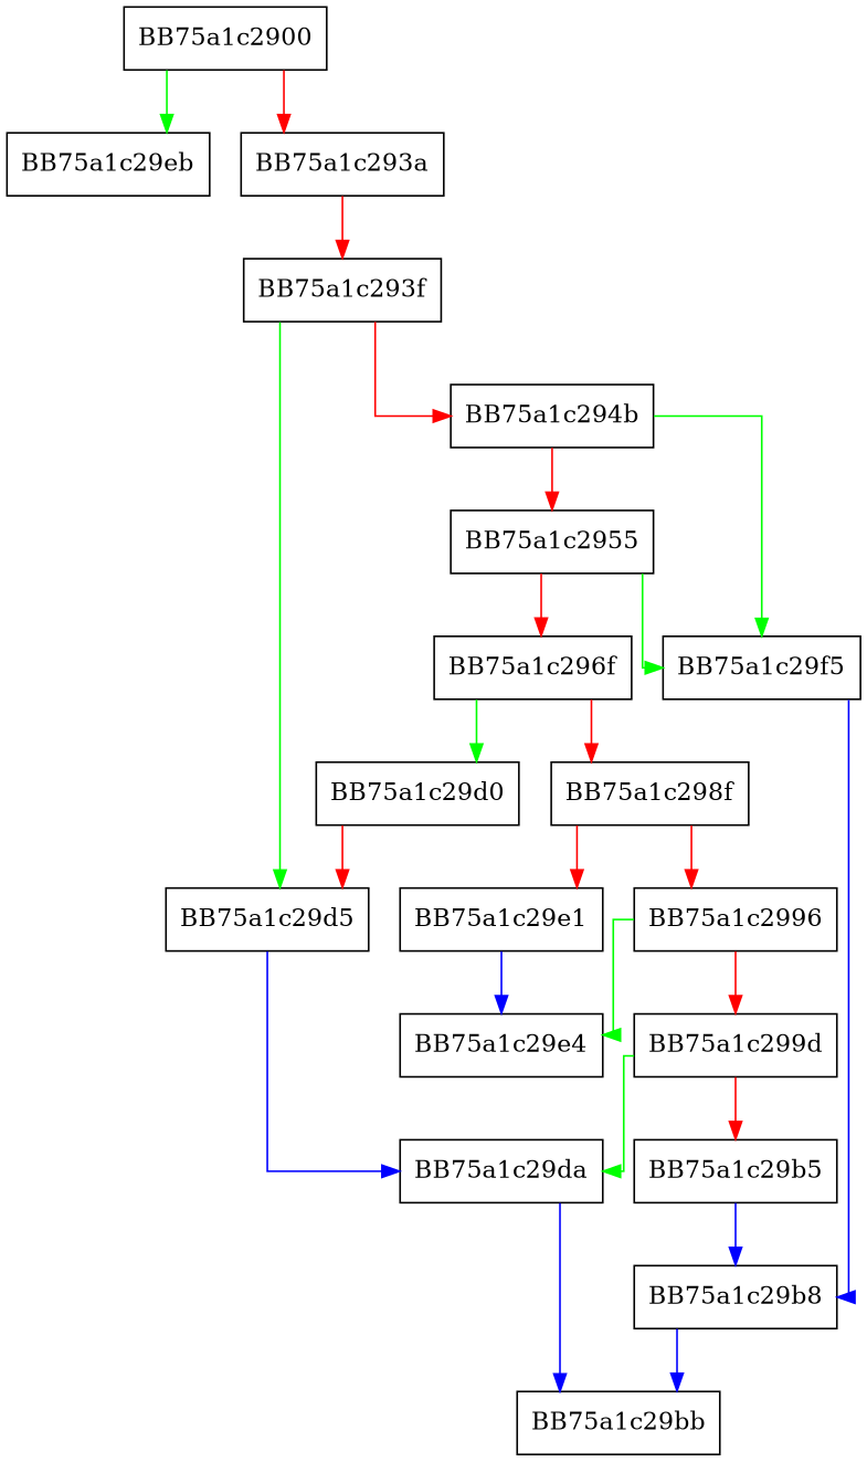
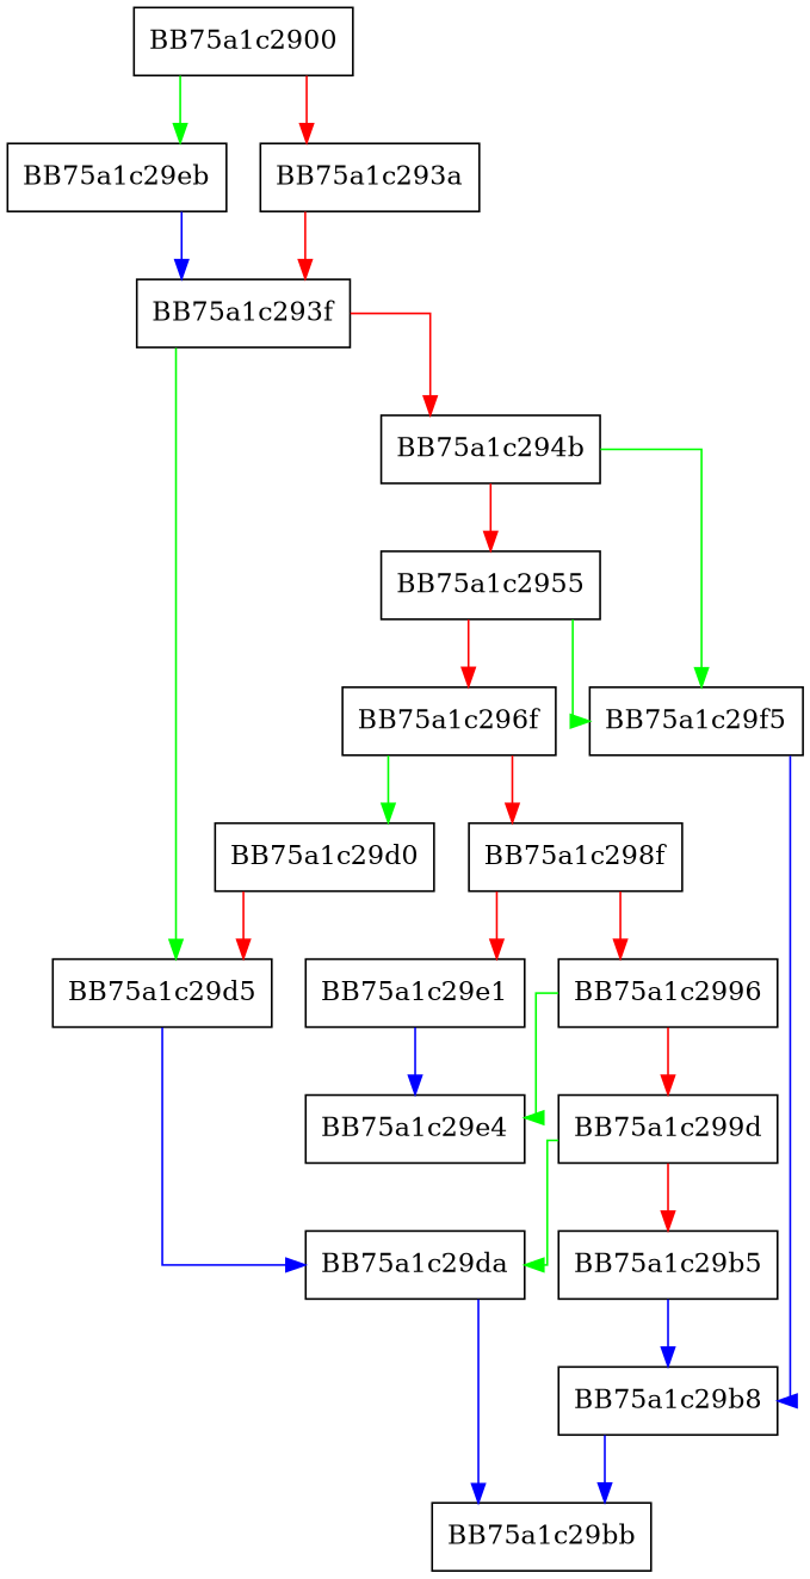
  digraph {
    splines=ortho
    node [shape=box]
    edge [color=red]
    BB75a1c2900
    BB75a1c29eb
    BB75a1c293a
    BB75a1c293f
    BB75a1c29d5
    BB75a1c294b
    BB75a1c29da
    BB75a1c29f5
    BB75a1c2955
    BB75a1c29bb
    BB75a1c29b8
    BB75a1c296f
    BB75a1c29d0
    BB75a1c298f
    BB75a1c29e1
    BB75a1c2996
    BB75a1c29e4
    BB75a1c299d
    BB75a1c29b5
    BB75a1c2900 -> BB75a1c29eb [color=green]
    BB75a1c2900 -> BB75a1c293a
+   BB75a1c29eb -> BB75a1c293f [color=blue]
    BB75a1c293a -> BB75a1c293f
    BB75a1c293f -> BB75a1c29d5 [color=green]
    BB75a1c293f -> BB75a1c294b
    BB75a1c29d5 -> BB75a1c29da [color=blue]
    BB75a1c294b -> BB75a1c29f5 [color=green]
    BB75a1c294b -> BB75a1c2955
    BB75a1c29da -> BB75a1c29bb [color=blue]
    BB75a1c29f5 -> BB75a1c29b8 [color=blue]
    BB75a1c2955 -> BB75a1c29f5 [color=green]
    BB75a1c2955 -> BB75a1c296f
    BB75a1c29b8 -> BB75a1c29bb [color=blue]
    BB75a1c296f -> BB75a1c29d0 [color=green]
    BB75a1c296f -> BB75a1c298f
    BB75a1c29d0 -> BB75a1c29d5
    BB75a1c298f -> BB75a1c29e1
    BB75a1c298f -> BB75a1c2996
    BB75a1c29e1 -> BB75a1c29e4 [color=blue]
    BB75a1c2996 -> BB75a1c29e4 [color=green]
    BB75a1c2996 -> BB75a1c299d
    BB75a1c299d -> BB75a1c29da [color=green]
    BB75a1c299d -> BB75a1c29b5
    BB75a1c29b5 -> BB75a1c29b8 [color=blue]
  }
